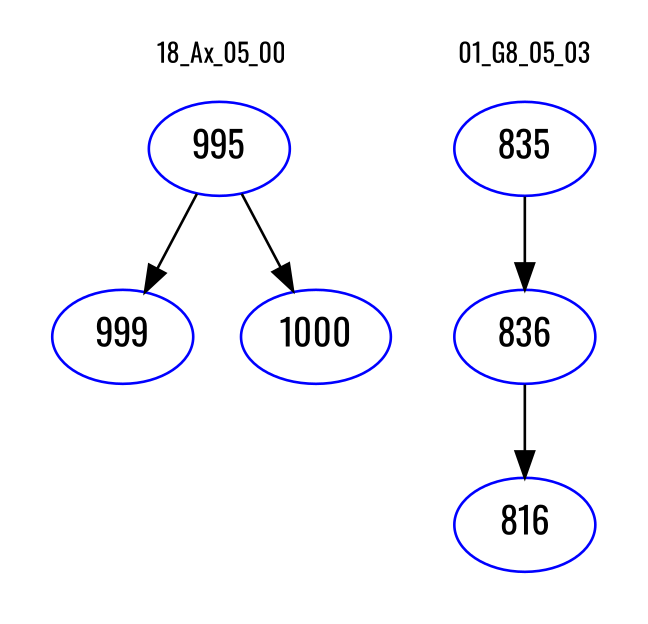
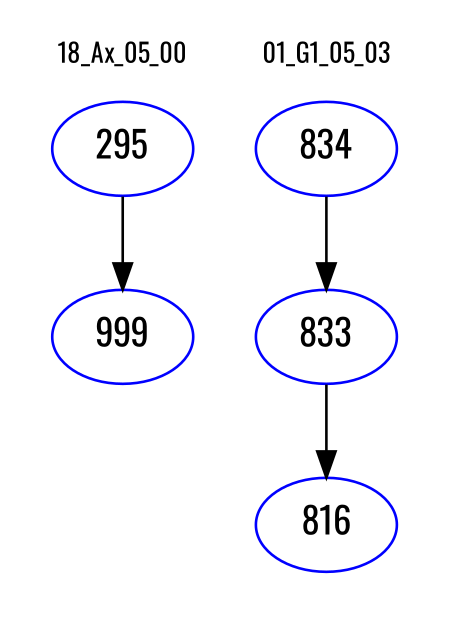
  digraph {
    fontname=Oswald
    node [color=blue fontname=Oswald]
    edge [color=black fontname=Oswald]
-   n1 [label=995]
+   n1 [label=295]
    n2 [label=999]
-   n3 [label=1000]
-   n4 [label=836]
-   n5 [label=835]
+   n4 [label=833]
+   n5 [label=834]
    n6 [label=816]
    subgraph cluster_1 {
      color=white
      fontsize=10
      label="18_Ax_05_00"
      n1
      n2
-     n3
    }
    subgraph cluster_2 {
      color=white
      fontsize=10
-     label="01_G8_05_03"
+     label="01_G1_05_03"
      n4
      n5
      n6
    }
    n1 -> n2
-   n1 -> n3
    n4 -> n6
    n5 -> n4
  }
